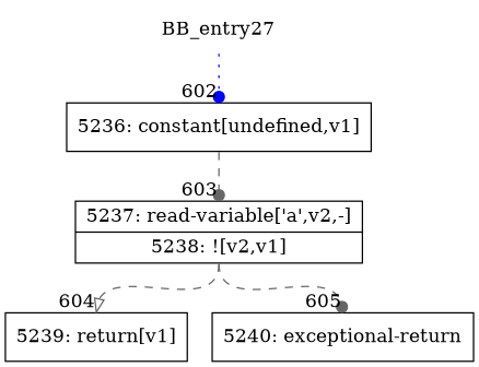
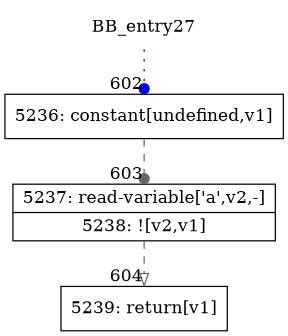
  digraph {
    rankdir=TD
    node [shape=record]
    edge [arrowhead=dot color=gray40 headport=n style=dashed tailport=s]
    n1 [label=BB_entry27 shape=none]
    n2 [label="{5236: constant[undefined,v1]}"]
    n3 [label="{5237: read-variable['a',v2,-]|5238: ![v2,v1]}"]
    n4 [label="{5239: return[v1]}"]
-   n5 [label="{5240: exceptional-return}"]
    n1 -> n2 [color=blue headlabel="    602" style=dotted]
    n2 -> n3 [headlabel="      603"]
    n3 -> n4 [arrowhead=onormal headlabel="      604"]
-   n3 -> n5 [headlabel="      605"]
  }
